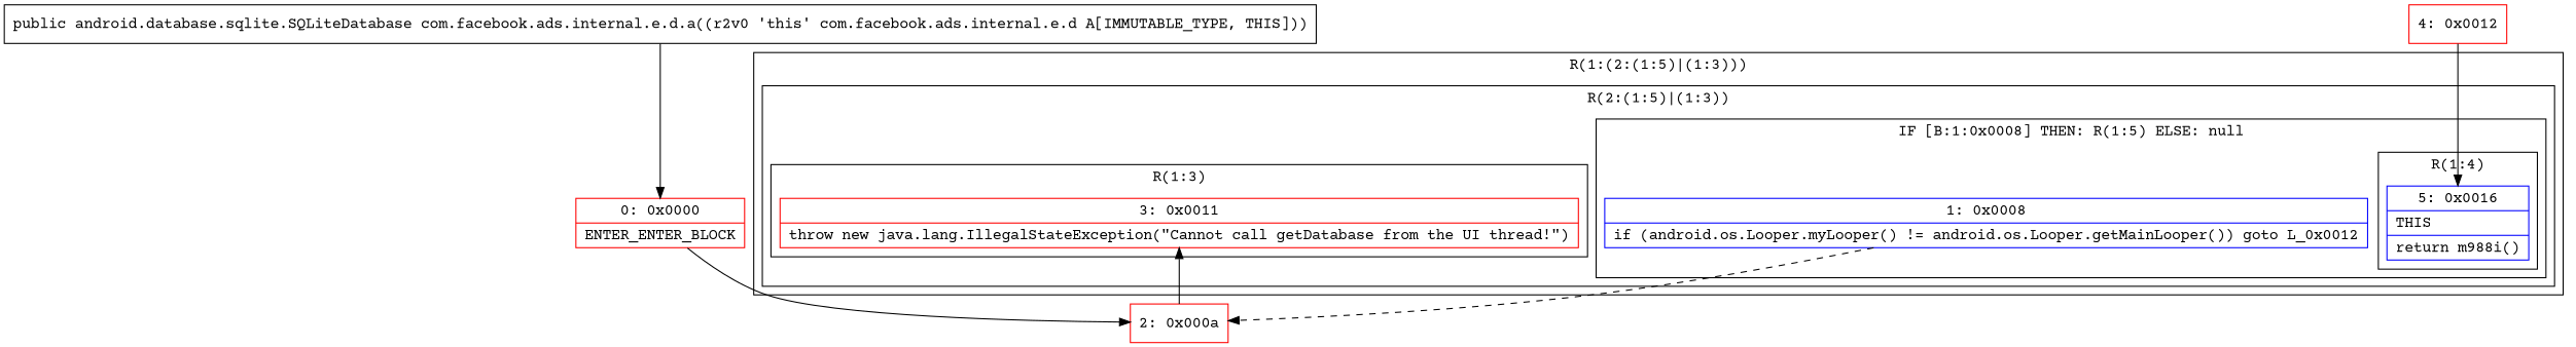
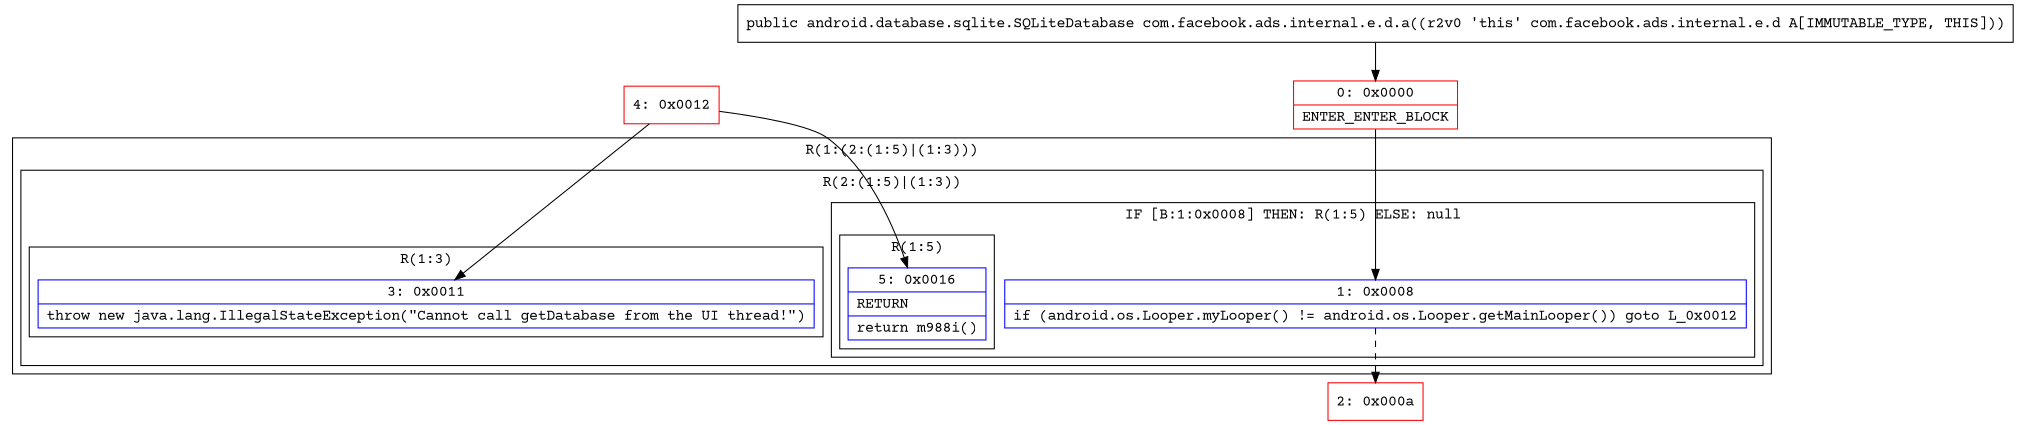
  digraph {
    fontname="Courier Prime"
    node [color=blue fontname="Courier Prime" shape=record]
    edge [fontname="Courier Prime"]
-   n1 [label="{5\:\ 0x0016|THIS\l|return m988i()\l}"]
+   n1 [label="{5\:\ 0x0016|RETURN\l|return m988i()\l}"]
    n2 [label="{1\:\ 0x0008|if (android.os.Looper.myLooper() != android.os.Looper.getMainLooper()) goto L_0x0012\l}"]
-   n3 [color=red label="{3\:\ 0x0011|throw new java.lang.IllegalStateException(\"Cannot call getDatabase from the UI thread!\")\l}"]
+   n3 [label="{3\:\ 0x0011|throw new java.lang.IllegalStateException(\"Cannot call getDatabase from the UI thread!\")\l}"]
    n4 [color=red label="{2\:\ 0x000a}"]
    n5 [color=red label="{4\:\ 0x0012}"]
    n6 [color=red label="{0\:\ 0x0000|ENTER_ENTER_BLOCK\l}"]
    n7 [label="{public android.database.sqlite.SQLiteDatabase com.facebook.ads.internal.e.d.a((r2v0 'this' com.facebook.ads.internal.e.d A[IMMUTABLE_TYPE, THIS])) }" color=""]
    subgraph cluster_1 {
      label="R(1:(2:(1:5)|(1:3)))"
      subgraph cluster_2 {
        label="R(2:(1:5)|(1:3))"
        subgraph cluster_3 {
          label="IF [B:1:0x0008] THEN: R(1:5) ELSE: null"
          n2
          subgraph cluster_4 {
-           label="R(1:4)"
+           label="R(1:5)"
            n1
          }
        }
        subgraph cluster_5 {
          label="R(1:3)"
          n3
        }
      }
    }
    n2 -> n4 [style=dashed]
-   n4 -> n3
+   n5 -> n3
    n5 -> n1
-   n6 -> n4
+   n6 -> n2
    n7 -> n6
  }
